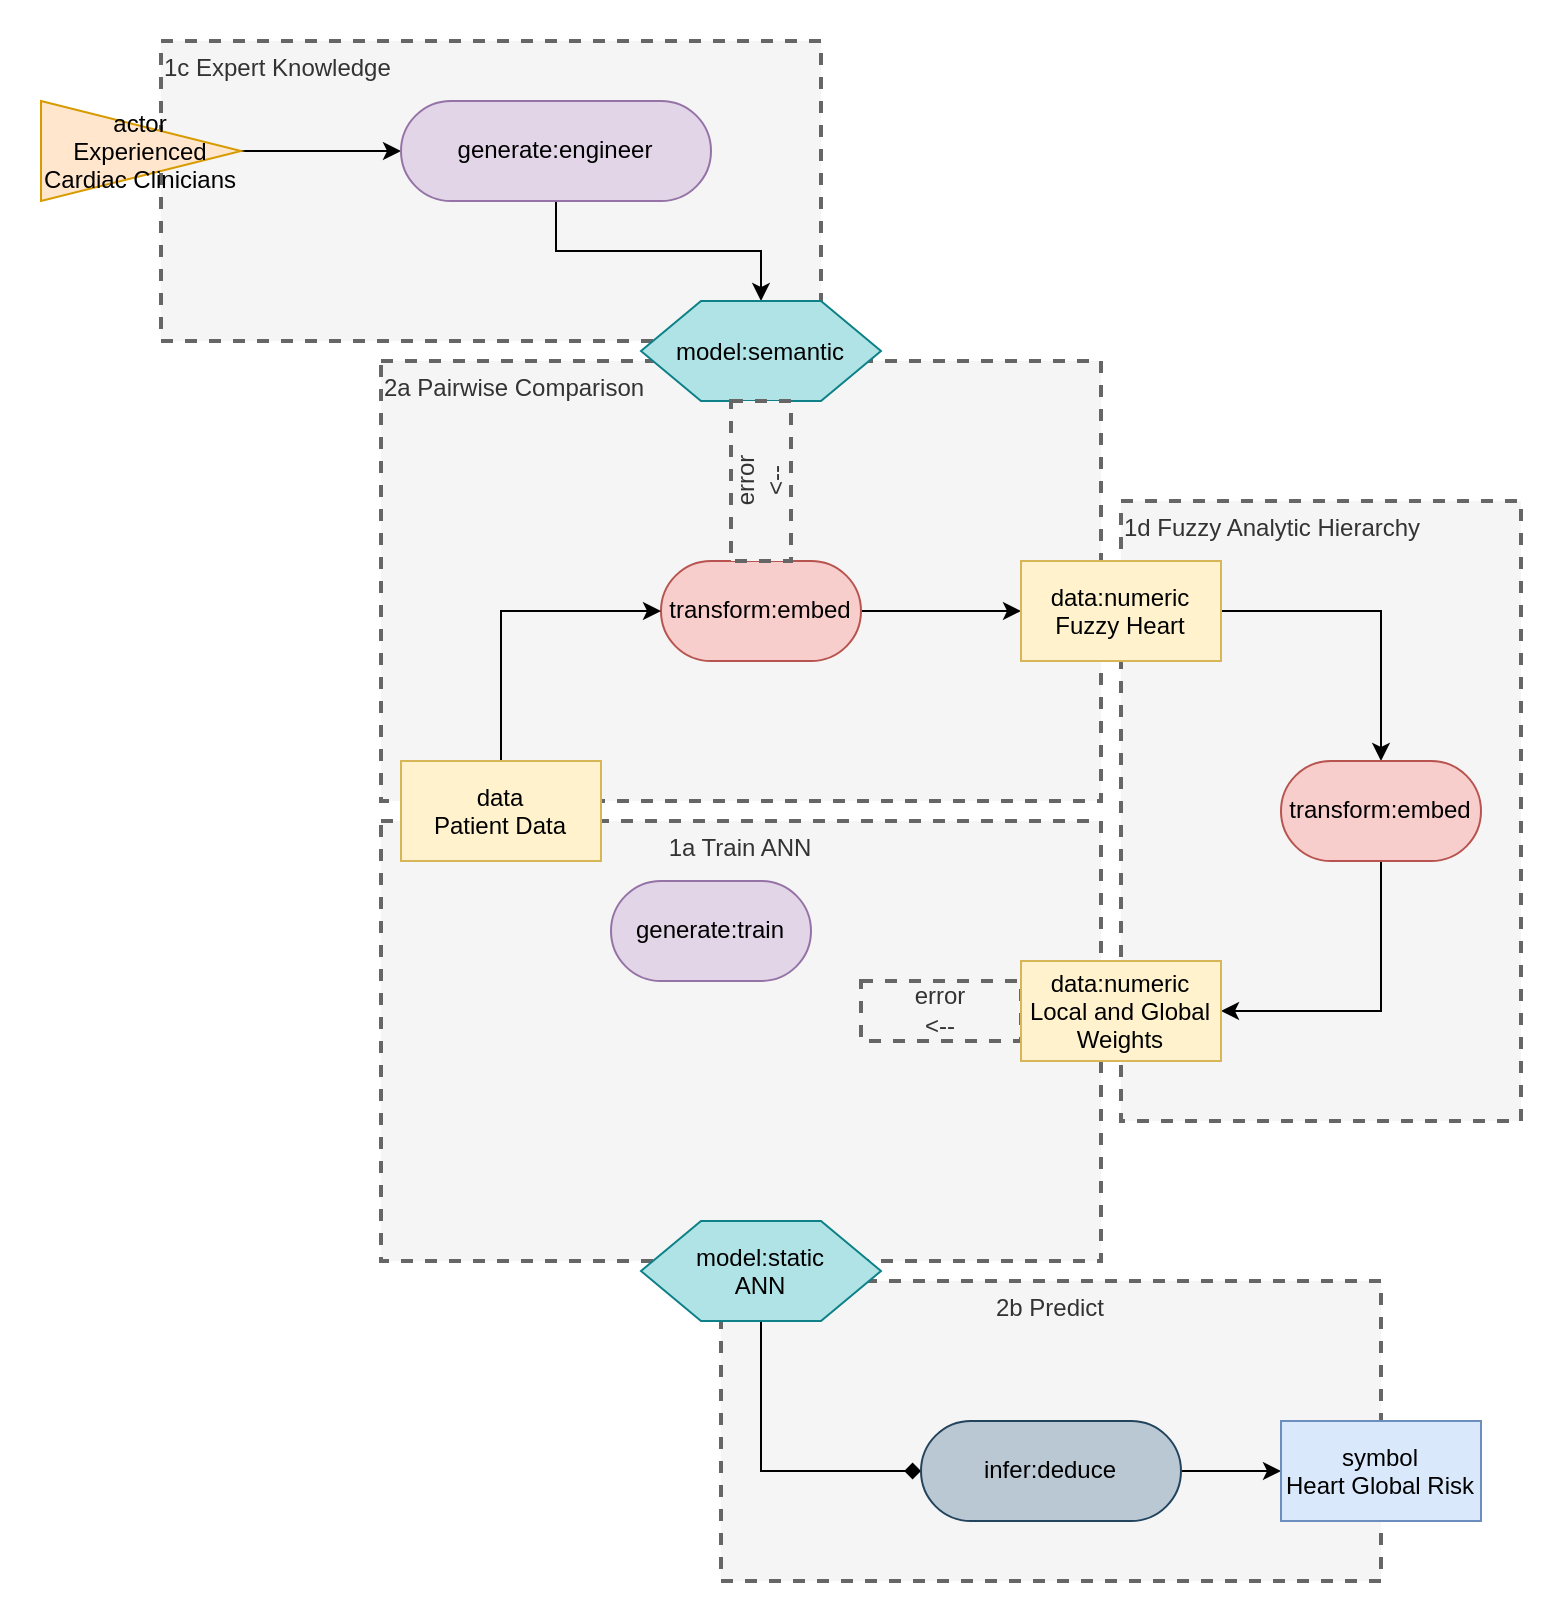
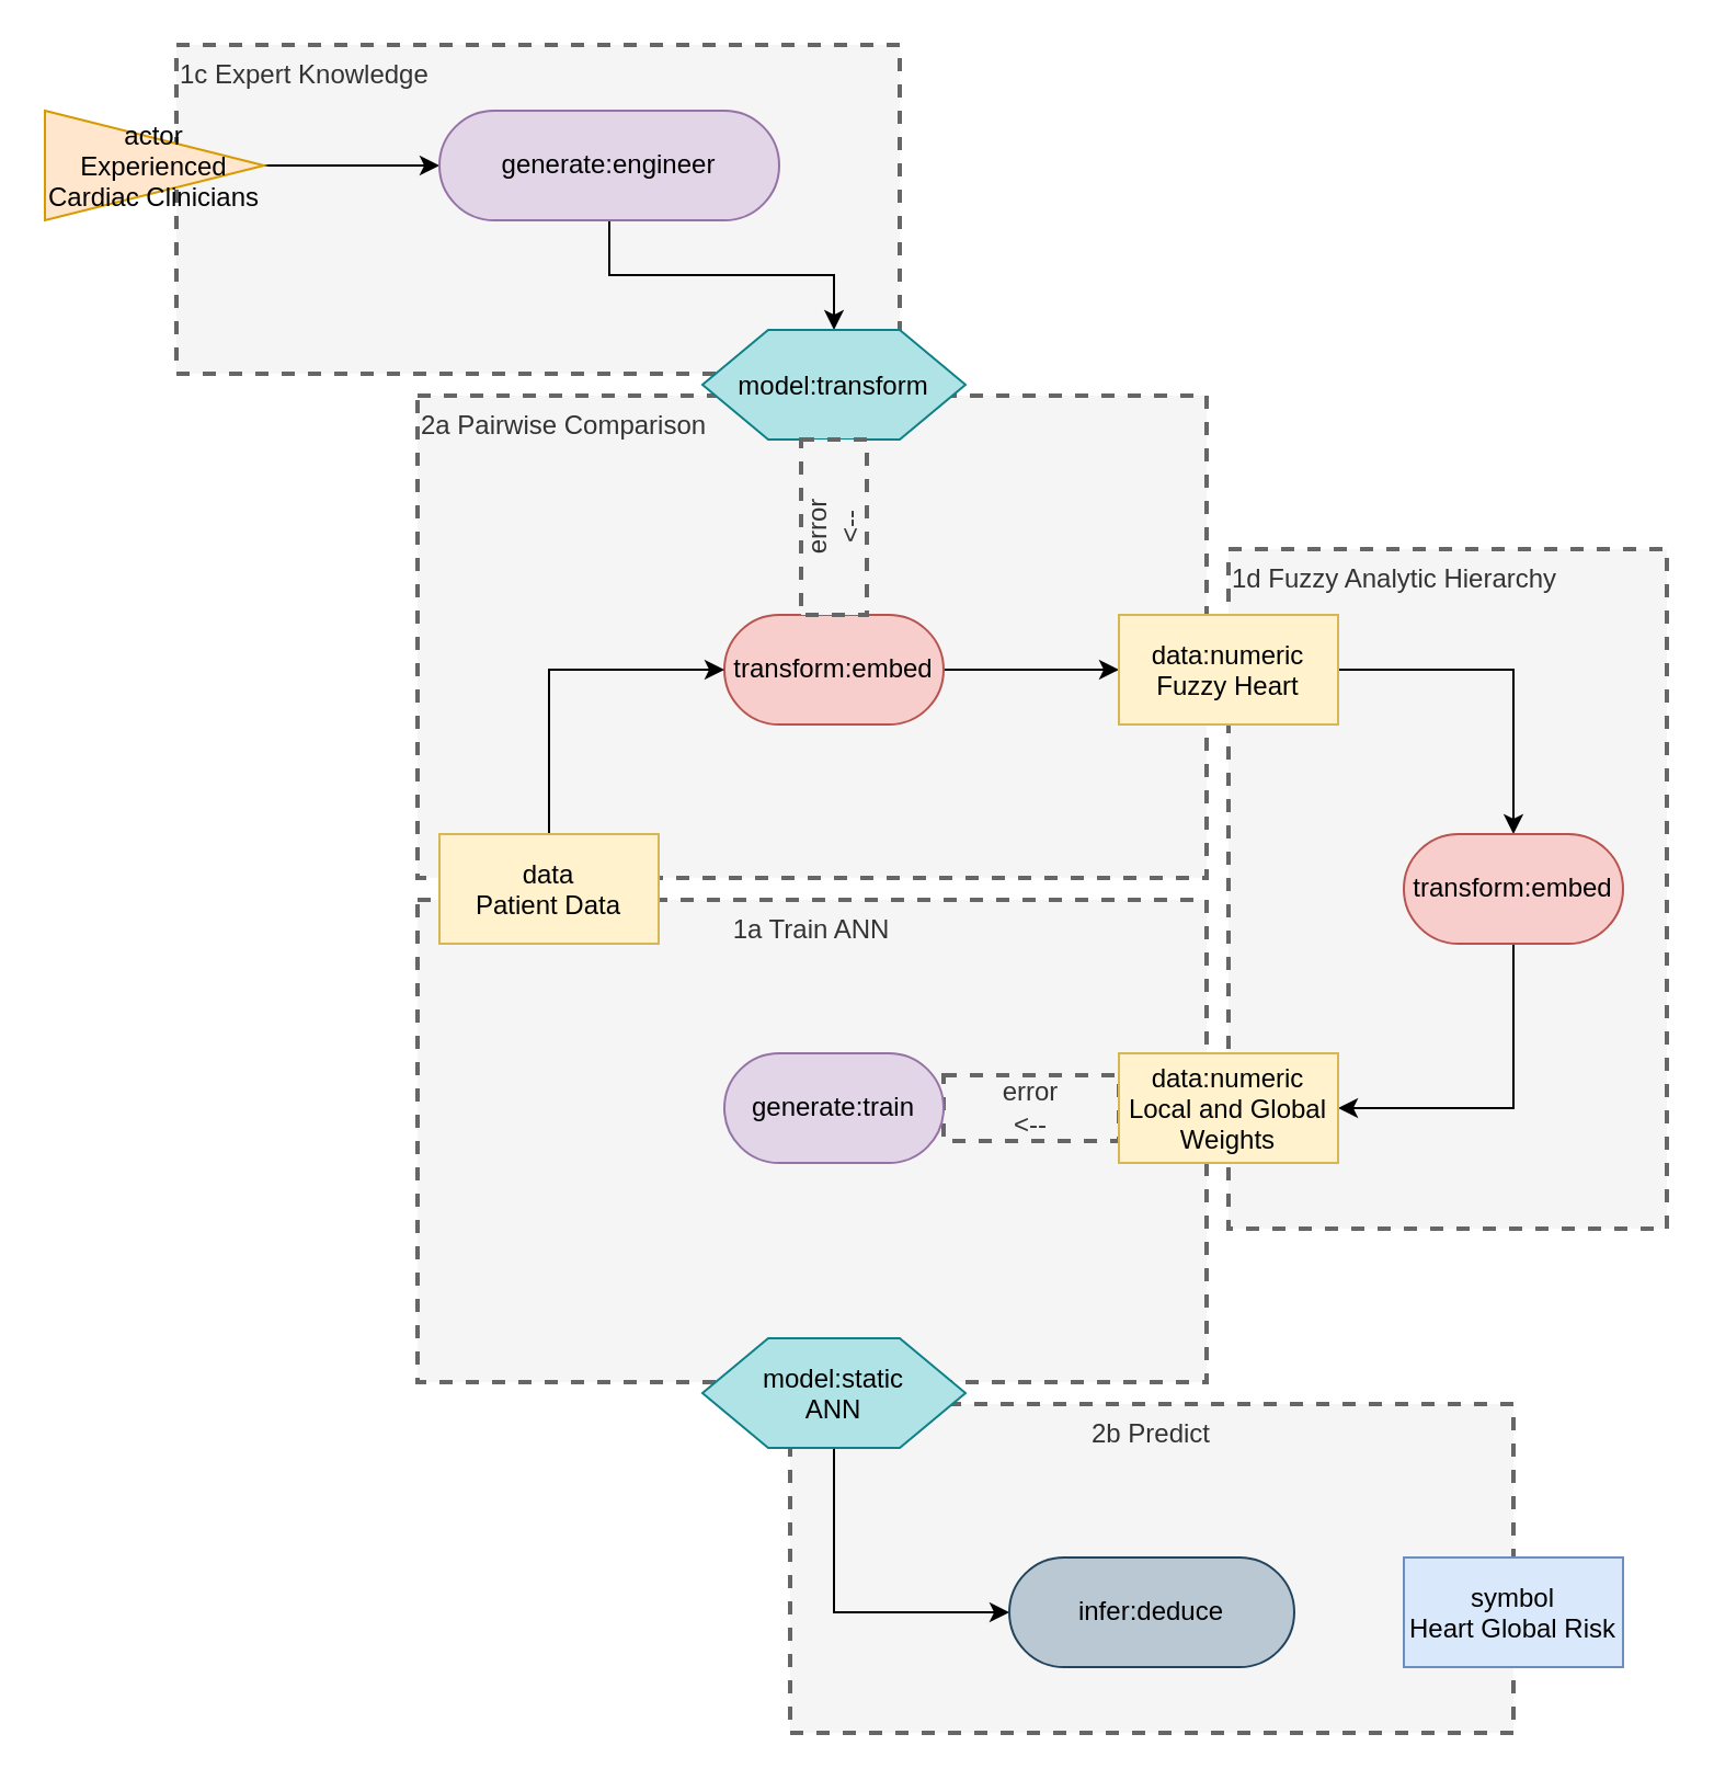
  <mxCell id="0" />
  <mxCell id="1" parent="0" />
  <mxCell id="2" value="2b Predict" style="text;html=1;align=center;verticalAlign=top;whiteSpace=wrap;rounded=0;dashed=1;fillColor=#f5f5f5;fontColor=#333333;strokeColor=#666666;strokeWidth=2;horizontal=1;" name="text" vertex="1" parent="1"><mxGeometry x="360" y="640" width="330" height="150" as="geometry" /></mxCell>
  <mxCell id="3" value="1d Fuzzy Analytic Hierarchy" style="text;html=1;align=left;verticalAlign=top;whiteSpace=wrap;rounded=0;dashed=1;fillColor=#f5f5f5;fontColor=#333333;strokeColor=#666666;strokeWidth=2;horizontal=1;" name="text" vertex="1" parent="1"><mxGeometry x="560" y="250" width="200" height="310" as="geometry" /></mxCell>
  <mxCell id="4" value="1a Train ANN" style="text;html=1;align=center;verticalAlign=top;whiteSpace=wrap;rounded=0;dashed=1;fillColor=#f5f5f5;fontColor=#333333;strokeColor=#666666;strokeWidth=2;horizontal=1;" name="text" vertex="1" parent="1"><mxGeometry x="190" y="410" width="360" height="220" as="geometry" /></mxCell>
  <mxCell id="5" value="2a Pairwise Comparison" style="text;html=1;align=left;verticalAlign=top;whiteSpace=wrap;rounded=0;dashed=1;fillColor=#f5f5f5;fontColor=#333333;strokeColor=#666666;strokeWidth=2;horizontal=1;" name="text" vertex="1" parent="1"><mxGeometry x="190" y="180" width="360" height="220" as="geometry" /></mxCell>
  <mxCell id="6" value="1c Expert Knowledge" style="text;html=1;align=left;verticalAlign=top;whiteSpace=wrap;rounded=0;dashed=1;fillColor=#f5f5f5;fontColor=#333333;strokeColor=#666666;strokeWidth=2;horizontal=1;" name="text" vertex="1" parent="1"><mxGeometry x="80" y="20" width="330" height="150" as="geometry" /></mxCell>
  <mxCell id="7" style="edgeStyle=orthogonalEdgeStyle;rounded=0;orthogonalLoop=1;jettySize=auto;html=1;entryX=0;entryY=0.5;entryDx=0;entryDy=0;" edge="1" parent="1" source="8" target="10"><mxGeometry relative="1" as="geometry" /></mxCell>
  <mxCell id="8" value="actor&#10;Experienced&#10;Cardiac Clinicians" style="triangle;fillColor=#ffe6cc;strokeColor=#d79b00;" name="actor" vertex="1" parent="1"><mxGeometry x="20" y="50" width="100" height="50" as="geometry" /></mxCell>
  <mxCell id="9" style="edgeStyle=orthogonalEdgeStyle;rounded=0;orthogonalLoop=1;jettySize=auto;html=1;entryX=0.5;entryY=0;entryDx=0;entryDy=0;" edge="1" parent="1" source="10" target="11"><mxGeometry relative="1" as="geometry" /></mxCell>
  <mxCell id="10" value="generate:engineer" style="rounded=1;whiteSpace=wrap;html=1;arcSize=50;fillColor=#e1d5e7;strokeColor=#9673a6;" name="generate:engineer" vertex="1" parent="1"><mxGeometry x="200" y="50" width="155" height="50" as="geometry" /></mxCell>
- <mxCell id="11" value="model:semantic" style="shape=hexagon;perimeter=hexagonPerimeter2;fillColor=#b0e3e6;strokeColor=#0e8088;" name="model" vertex="1" parent="1"><mxGeometry x="320" y="150" width="120" height="50" as="geometry" /></mxCell>
+ <mxCell id="11" value="model:transform" style="shape=hexagon;perimeter=hexagonPerimeter2;fillColor=#b0e3e6;strokeColor=#0e8088;" name="model" vertex="1" parent="1"><mxGeometry x="320" y="150" width="120" height="50" as="geometry" /></mxCell>
  <mxCell id="12" style="edgeStyle=orthogonalEdgeStyle;rounded=0;orthogonalLoop=1;jettySize=auto;html=1;exitX=1;exitY=0.5;exitDx=0;exitDy=0;entryX=0;entryY=0.5;entryDx=0;entryDy=0;" edge="1" parent="1" source="13" target="18"><mxGeometry relative="1" as="geometry" /></mxCell>
  <mxCell id="13" value="transform:embed" style="rounded=1;whiteSpace=wrap;html=1;arcSize=50;fillColor=#f8cecc;strokeColor=#b85450;" name="transform" vertex="1" parent="1"><mxGeometry x="330" y="280" width="100" height="50" as="geometry" /></mxCell>
  <mxCell id="14" value="&lt;div&gt;error&lt;/div&gt;&lt;div&gt;&amp;lt;--&lt;/div&gt;" style="text;html=1;align=center;verticalAlign=middle;whiteSpace=wrap;rounded=0;dashed=1;fillColor=#f5f5f5;fontColor=#333333;strokeColor=#666666;strokeWidth=2;horizontal=1;" name="text" vertex="1" parent="1"><mxGeometry x="430" y="490" width="80" height="30" as="geometry" /></mxCell>
  <mxCell id="15" style="edgeStyle=orthogonalEdgeStyle;rounded=0;orthogonalLoop=1;jettySize=auto;html=1;exitX=0.5;exitY=0;exitDx=0;exitDy=0;entryX=0;entryY=0.5;entryDx=0;entryDy=0;" edge="1" parent="1" source="16" target="13"><mxGeometry relative="1" as="geometry" /></mxCell>
  <mxCell id="16" value="data&#10;Patient Data" style="rectangle;fillColor=#fff2cc;strokeColor=#d6b656;" name="data" vertex="1" parent="1"><mxGeometry x="200" y="380" width="100" height="50" as="geometry" /></mxCell>
  <mxCell id="17" style="edgeStyle=orthogonalEdgeStyle;rounded=0;orthogonalLoop=1;jettySize=auto;html=1;entryX=0.5;entryY=0;entryDx=0;entryDy=0;" edge="1" parent="1" source="18" target="20"><mxGeometry relative="1" as="geometry" /></mxCell>
  <mxCell id="18" value="data:numeric&#10;Fuzzy Heart" style="rectangle;fillColor=#fff2cc;strokeColor=#d6b656;" name="data" vertex="1" parent="1"><mxGeometry x="510" y="280" width="100" height="50" as="geometry" /></mxCell>
  <mxCell id="19" style="edgeStyle=orthogonalEdgeStyle;rounded=0;orthogonalLoop=1;jettySize=auto;html=1;exitX=0.5;exitY=1;exitDx=0;exitDy=0;entryX=1;entryY=0.5;entryDx=0;entryDy=0;" edge="1" parent="1" source="20" target="21"><mxGeometry relative="1" as="geometry" /></mxCell>
  <mxCell id="20" value="transform:embed" style="rounded=1;whiteSpace=wrap;html=1;arcSize=50;fillColor=#f8cecc;strokeColor=#b85450;" name="transform" vertex="1" parent="1"><mxGeometry x="640" y="380" width="100" height="50" as="geometry" /></mxCell>
  <mxCell id="21" value="data:numeric&#10;Local and Global&#10;Weights" style="rectangle;fillColor=#fff2cc;strokeColor=#d6b656;" name="data" vertex="1" parent="1"><mxGeometry x="510" y="480" width="100" height="50" as="geometry" /></mxCell>
- <mxCell id="22" value="generate:train" style="rounded=1;whiteSpace=wrap;html=1;arcSize=50;fillColor=#e1d5e7;strokeColor=#9673a6;" name="generate:train" vertex="1" parent="1"><mxGeometry x="305" y="440" width="100" height="50" as="geometry" /></mxCell>
+ <mxCell id="22" value="generate:train" style="rounded=1;whiteSpace=wrap;html=1;arcSize=50;fillColor=#e1d5e7;strokeColor=#9673a6;" name="generate:train" vertex="1" parent="1"><mxGeometry x="330" y="480" width="100" height="50" as="geometry" /></mxCell>
  <mxCell id="23" value="&lt;div&gt;error&lt;/div&gt;&lt;div&gt;&amp;lt;--&lt;/div&gt;" style="text;html=1;align=center;verticalAlign=middle;whiteSpace=wrap;rounded=0;dashed=1;fillColor=#f5f5f5;fontColor=#333333;strokeColor=#666666;strokeWidth=2;horizontal=0;" name="text" vertex="1" parent="1"><mxGeometry x="365" y="200" width="30" height="80" as="geometry" /></mxCell>
- <mxCell id="24" style="edgeStyle=orthogonalEdgeStyle;rounded=0;orthogonalLoop=1;jettySize=auto;html=1;exitX=0.5;exitY=1;exitDx=0;exitDy=0;entryX=0;entryY=0.5;entryDx=0;entryDy=0;endArrow=diamond;" edge="1" parent="1" source="25" target="27"><mxGeometry relative="1" as="geometry" /></mxCell>
+ <mxCell id="24" style="edgeStyle=orthogonalEdgeStyle;rounded=0;orthogonalLoop=1;jettySize=auto;html=1;exitX=0.5;exitY=1;exitDx=0;exitDy=0;entryX=0;entryY=0.5;entryDx=0;entryDy=0;" edge="1" parent="1" source="25" target="27"><mxGeometry relative="1" as="geometry" /></mxCell>
  <mxCell id="25" value="model:static&#10;ANN" style="shape=hexagon;perimeter=hexagonPerimeter2;fillColor=#b0e3e6;strokeColor=#0e8088;" name="model" vertex="1" parent="1"><mxGeometry x="320" y="610" width="120" height="50" as="geometry" /></mxCell>
- <mxCell id="26" style="edgeStyle=orthogonalEdgeStyle;rounded=0;orthogonalLoop=1;jettySize=auto;html=1;entryX=0;entryY=0.5;entryDx=0;entryDy=0;" edge="1" parent="1" source="27" target="28"><mxGeometry relative="1" as="geometry" /></mxCell>
  <mxCell id="27" value="infer:deduce" style="rounded=1;whiteSpace=wrap;html=1;arcSize=50;fillColor=#bac8d3;strokeColor=#23445d;" name="infer:deduce" vertex="1" parent="1"><mxGeometry x="460" y="710" width="130" height="50" as="geometry" /></mxCell>
  <mxCell id="28" value="symbol&#10;Heart Global Risk" style="rectangle;fillColor=#dae8fc;strokeColor=#6c8ebf;" name="symbol" vertex="1" parent="1"><mxGeometry x="640" y="710" width="100" height="50" as="geometry" /></mxCell>
